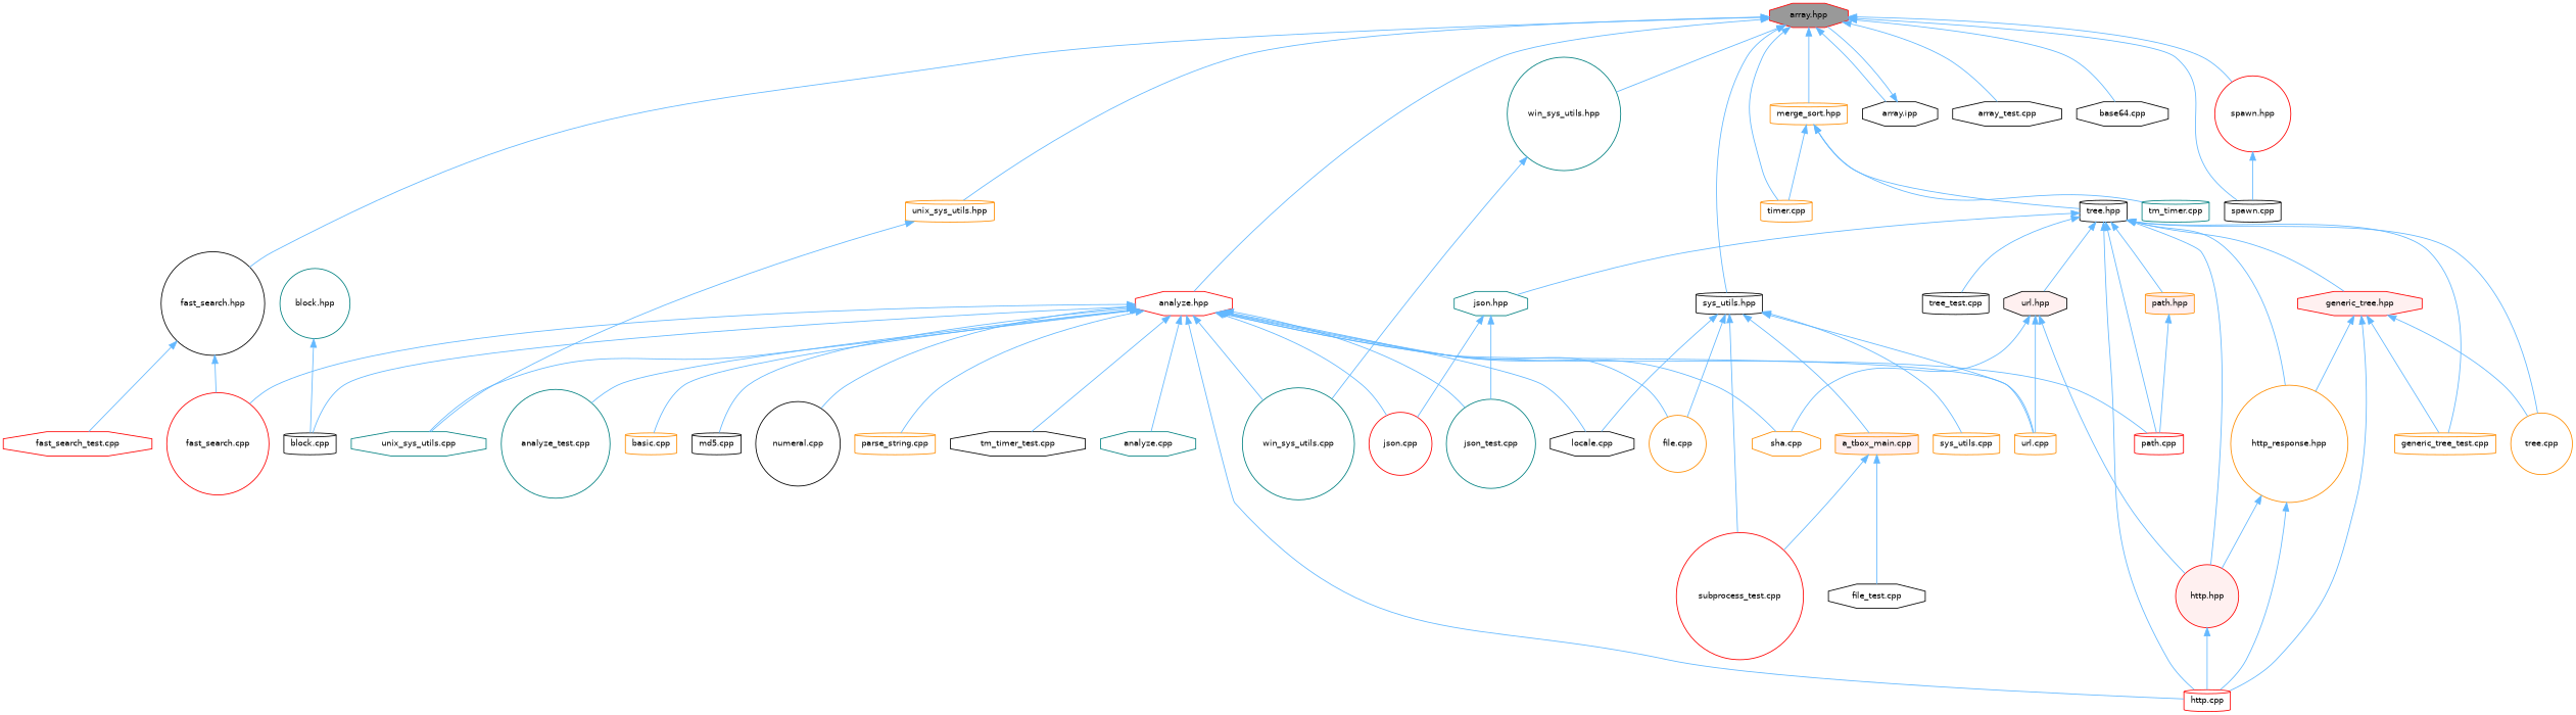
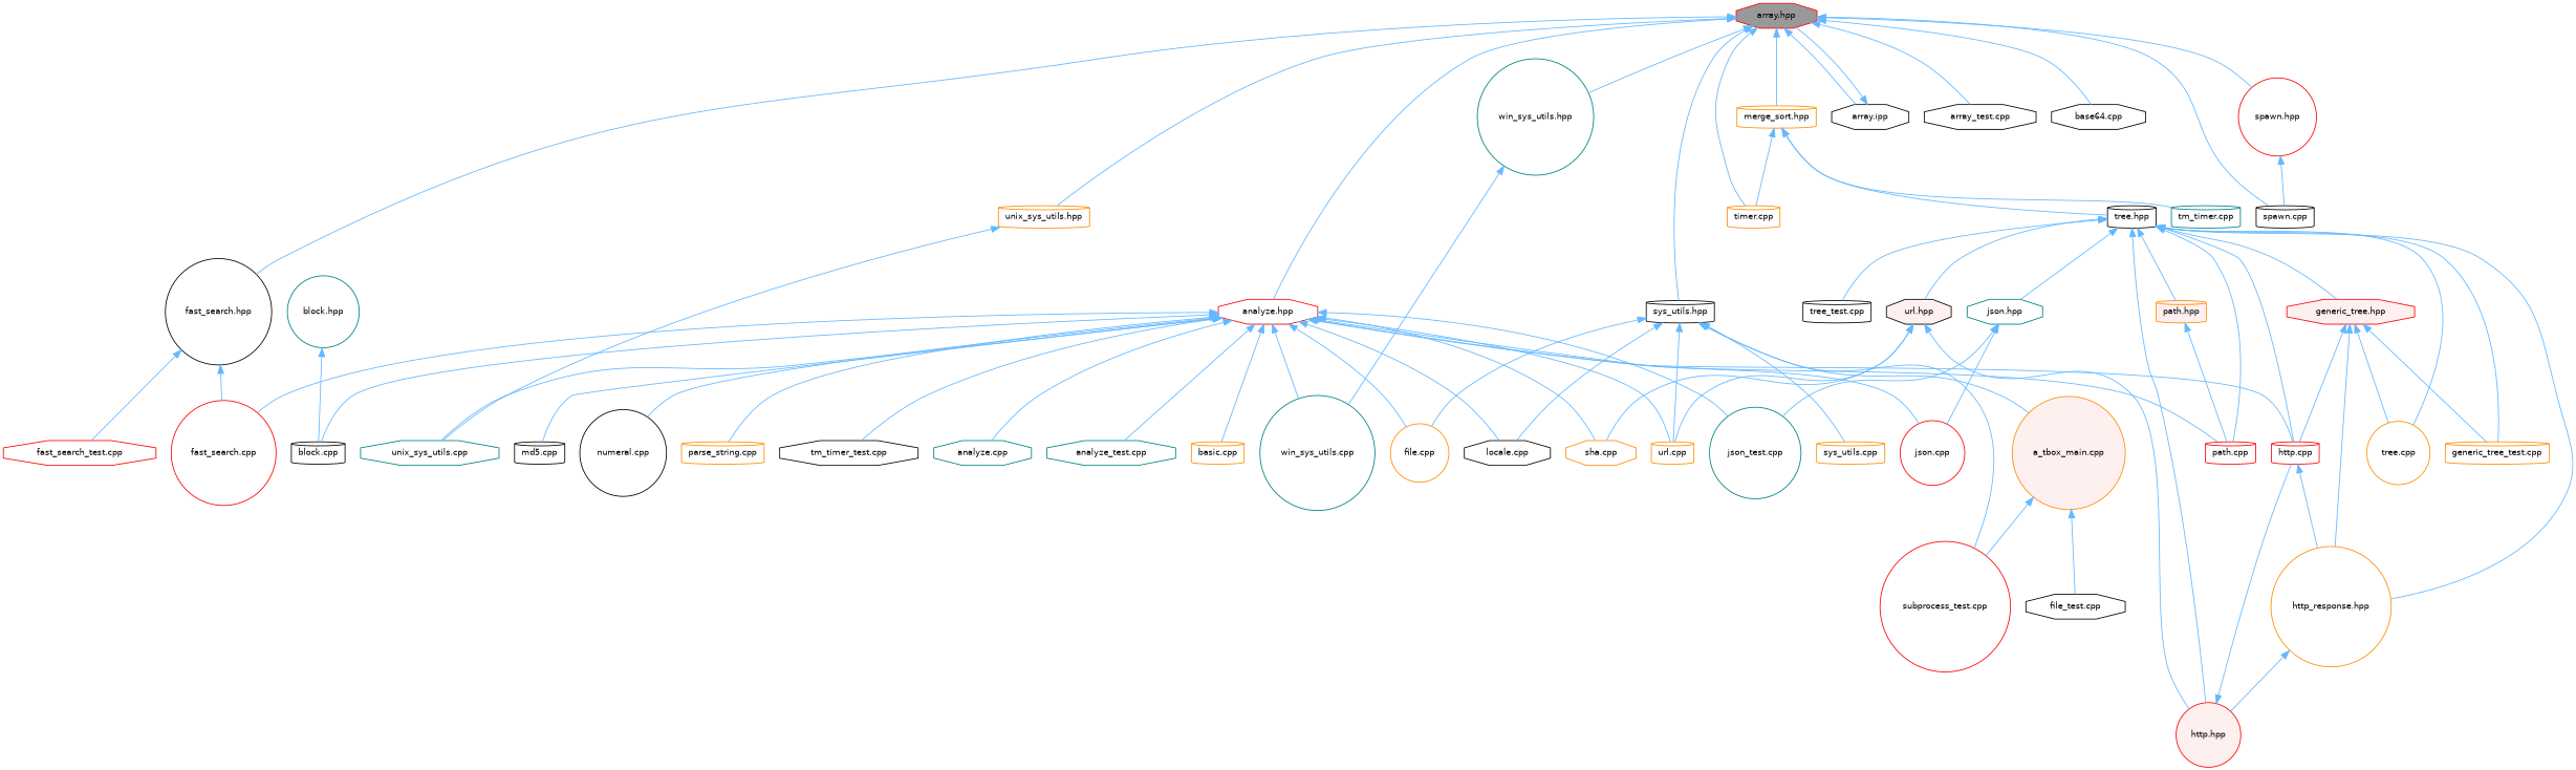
  digraph {
    node [color=black fillcolor=white fontname=Helvetica fontsize=10 shape=cylinder style=filled]
    edge [color=steelblue1 dir=back fontname=Helvetica fontsize=10 labelfontname=Helvetica labelfontsize=10 style=solid]
    n1 [color=red fillcolor=grey60 fontcolor=black height=0.2 label="array.hpp" shape=octagon width=0.4]
    n2 [color=red height=0.2 label="analyze.hpp" shape=octagon width=0.4]
    n3 [height=0.2 label="array.ipp" shape=octagon width=0.4]
    n4 [height=0.2 label="array_test.cpp" shape=octagon width=0.4]
    n5 [height=0.2 label="base64.cpp" shape=octagon width=0.4]
    n6 [height=0.2 label="fast_search.hpp" shape=circle width=0.4]
    n7 [color=darkorange height=0.2 label="merge_sort.hpp" width=0.4]
    n8 [color=darkorange height=0.2 label="timer.cpp" width=0.4]
    n9 [height=0.2 label="spawn.cpp" width=0.4]
    n10 [color=red height=0.2 label="spawn.hpp" shape=circle width=0.4]
    n11 [height=0.2 label="sys_utils.hpp" width=0.4]
    n12 [color=darkorange height=0.2 label="unix_sys_utils.hpp" width=0.4]
    n13 [color=teal height=0.2 label="win_sys_utils.hpp" shape=circle width=0.4]
    n14 [color=teal height=0.2 label="analyze.cpp" shape=octagon width=0.4]
-   n15 [color=teal height=0.2 label="analyze_test.cpp" shape=circle width=0.4]
+   n15 [color=teal height=0.2 label="analyze_test.cpp" shape=octagon width=0.4]
    n16 [color=darkorange height=0.2 label="basic.cpp" width=0.4]
    n17 [height=0.2 label="block.cpp" width=0.4]
    n18 [color=red height=0.2 label="fast_search.cpp" shape=circle width=0.4]
    n19 [color=darkorange height=0.2 label="file.cpp" shape=circle width=0.4]
    n20 [color=red height=0.2 label="http.cpp" width=0.4]
    n21 [color=red height=0.2 label="json.cpp" shape=circle width=0.4]
    n22 [color=teal height=0.2 label="json_test.cpp" shape=circle width=0.4]
    n23 [height=0.2 label="locale.cpp" shape=octagon width=0.4]
    n24 [height=0.2 label="md5.cpp" width=0.4]
    n25 [height=0.2 label="numeral.cpp" shape=circle width=0.4]
    n26 [color=darkorange height=0.2 label="parse_string.cpp" width=0.4]
    n27 [color=red height=0.2 label="path.cpp" width=0.4]
    n28 [color=darkorange height=0.2 label="sha.cpp" shape=octagon width=0.4]
    n29 [height=0.2 label="tm_timer_test.cpp" shape=octagon width=0.4]
    n30 [color=teal height=0.2 label="unix_sys_utils.cpp" shape=octagon width=0.4]
    n31 [color=darkorange height=0.2 label="url.cpp" width=0.4]
    n32 [color=teal height=0.2 label="win_sys_utils.cpp" shape=circle width=0.4]
    n33 [color=red height=0.2 label="fast_search_test.cpp" shape=octagon width=0.4]
    n34 [height=0.2 label="tree.hpp" width=0.4]
    n35 [color=teal height=0.2 label="tm_timer.cpp" width=0.4]
    n36 [color=red fillcolor="#FFF0F0" height=0.2 label="generic_tree.hpp" shape=octagon width=0.4]
    n37 [color=darkorange height=0.2 label="generic_tree_test.cpp" width=0.4]
    n38 [color=darkorange height=0.2 label="http_response.hpp" shape=circle width=0.4]
    n39 [color=red fillcolor="#FFF0F0" height=0.2 label="http.hpp" shape=circle width=0.4]
    n40 [color=darkorange height=0.2 label="tree.cpp" shape=circle width=0.4]
    n41 [color=teal height=0.2 label="json.hpp" shape=octagon width=0.4]
    n42 [color=darkorange fillcolor="#FFF0F0" height=0.2 label="path.hpp" width=0.4]
    n43 [height=0.2 label="tree_test.cpp" width=0.4]
    n44 [fillcolor="#FFF0F0" height=0.2 label="url.hpp" shape=octagon width=0.4]
-   n45 [color=darkorange fillcolor="#FFF0F0" height=0.2 label="a_tbox_main.cpp" width=0.4]
+   n45 [color=darkorange fillcolor="#FFF0F0" height=0.2 label="a_tbox_main.cpp" shape=circle width=0.4]
    n46 [color=red height=0.2 label="subprocess_test.cpp" shape=circle width=0.4]
    n47 [color=darkorange height=0.2 label="sys_utils.cpp" width=0.4]
    n48 [color=teal height=0.2 label="block.hpp" shape=circle width=0.4]
    n49 [height=0.2 label="file_test.cpp" shape=octagon width=0.4]
    n1 -> n2
    n1 -> n3
    n1 -> n4
    n1 -> n5
    n1 -> n6
    n1 -> n7
    n1 -> n8
    n1 -> n9
    n1 -> n10
    n1 -> n11
    n1 -> n12
    n1 -> n13
    n2 -> n14
    n2 -> n15
    n2 -> n16
    n2 -> n17
    n2 -> n18
    n2 -> n19
    n2 -> n20
    n2 -> n21
    n2 -> n22
    n2 -> n23
    n2 -> n24
    n2 -> n25
    n2 -> n26
    n2 -> n27
    n2 -> n28
    n2 -> n29
    n2 -> n30
    n2 -> n31
    n2 -> n32
    n3 -> n1
    n6 -> n18
    n6 -> n33
    n7 -> n8
    n7 -> n34
    n7 -> n35
    n10 -> n9
    n11 -> n19
    n11 -> n23
    n11 -> n31
    n11 -> n45
    n11 -> n46
    n11 -> n47
    n12 -> n30
    n13 -> n32
    n34 -> n20
    n34 -> n27
    n34 -> n36
    n34 -> n37
    n34 -> n38
    n34 -> n39
    n34 -> n40
    n34 -> n41
    n34 -> n42
    n34 -> n43
    n34 -> n44
    n36 -> n20
    n36 -> n37
    n36 -> n38
    n36 -> n40
-   n38 -> n20
+   n20 -> n38
    n38 -> n39
    n39 -> n20
    n41 -> n21
    n41 -> n22
    n42 -> n27
    n44 -> n28
    n44 -> n31
    n44 -> n39
    n45 -> n46
    n45 -> n49
    n48 -> n17
  }
